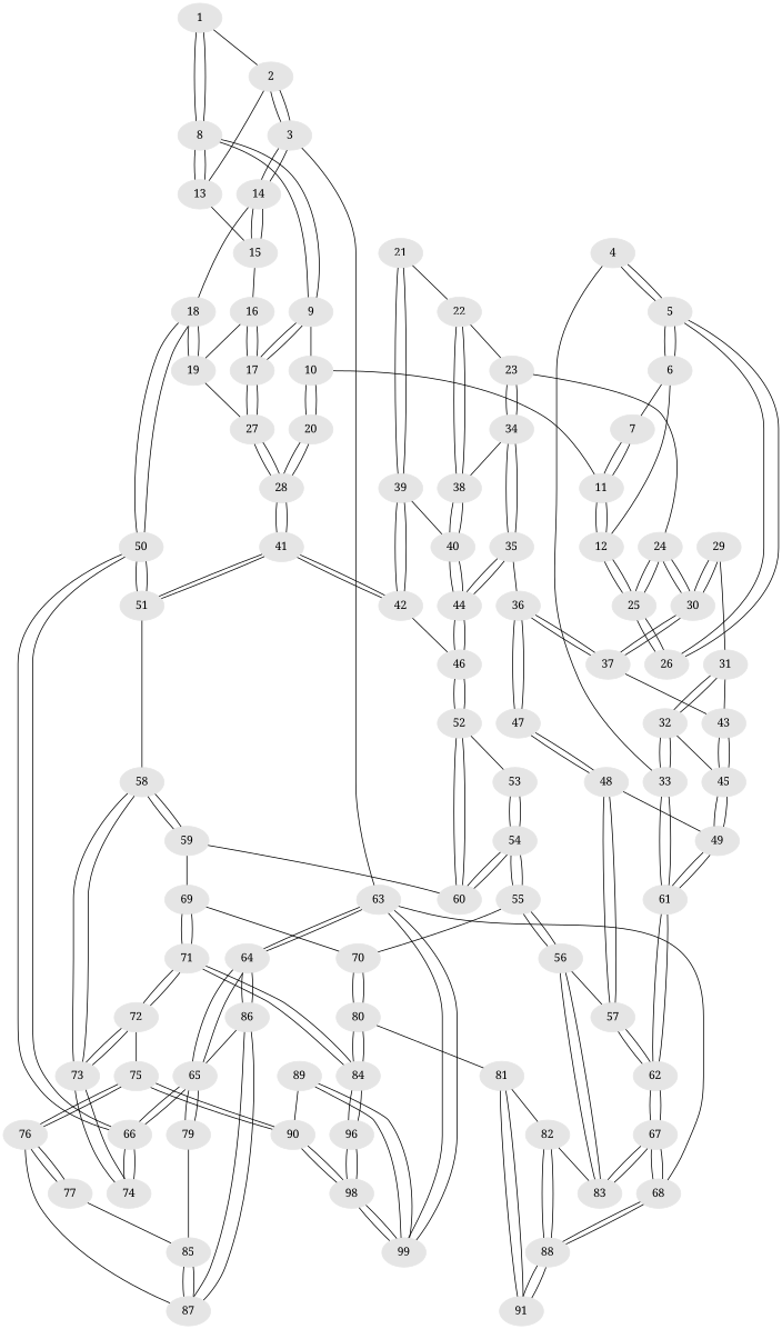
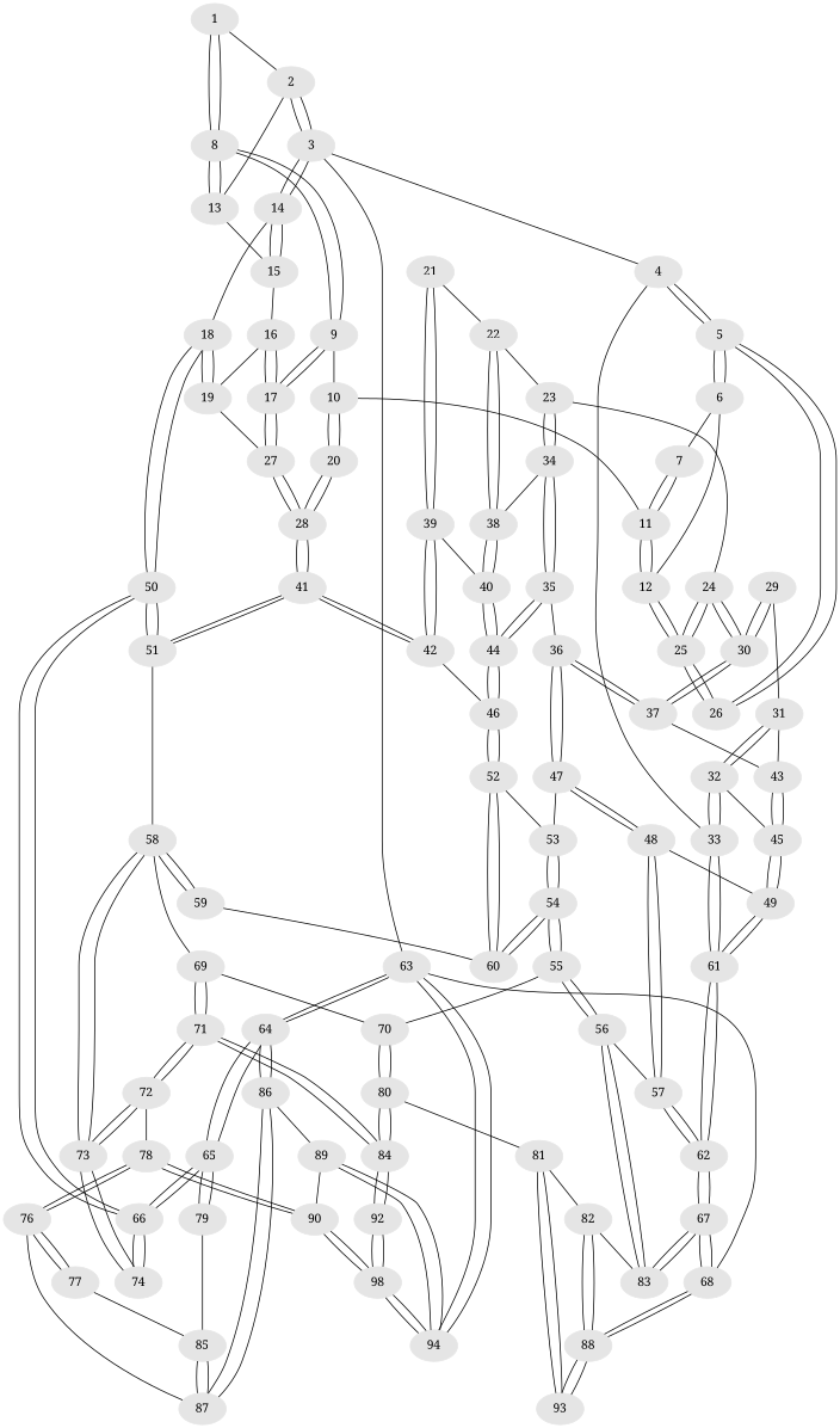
  graph {
    fontname="Noto Serif"
    node [color=gray90 fontname="Noto Serif" style=filled]
    edge [fontname="Noto Serif"]
    1
    2
    8
    3
    13
    9
    4
    14
    63
    15
    5
    33
    18
    68
    64
-   94 [label=99]
+   94
    6
    26
    61
    88
    7
    12
    11
    25
    10
    17
    20
    27
    28
    16
    19
    50
    51
    66
    21
    22
    39
    41
    23
    38
    40
    42
    24
    34
    30
    35
    37
    29
    31
    32
    43
    45
    49
    62
    36
    44
    47
    46
    48
    53
    58
    52
    60
    57
    54
    74
    59
    73
    55
    56
    70
    83
    80
    67
    69
    71
    65
    86
    79
    87
    89
    85
-   91
+   91 [label=93]
    72
    84
    81
-   75
-   92 [label=96]
+   75 [label=78]
+   92
    76
    90
    77
    n92 [label=98]
    82
    1 -- 2
    1 -- 8
    1 -- 8
    2 -- 3
    2 -- 3
    2 -- 13
    8 -- 13
    8 -- 13
    8 -- 9
    8 -- 9
+   3 -- 4
    3 -- 14
    3 -- 14
    3 -- 63
    13 -- 15
    9 -- 10
    9 -- 17
    9 -- 17
    4 -- 5
    4 -- 5
    4 -- 33
    14 -- 15
    14 -- 15
    14 -- 18
    63 -- 68
    63 -- 64
    63 -- 64
    63 -- 94
    63 -- 94
    15 -- 16
    5 -- 6
    5 -- 6
    5 -- 26
    5 -- 26
    33 -- 61
    33 -- 61
    18 -- 19
    18 -- 19
    18 -- 50
    18 -- 50
    68 -- 88
    68 -- 88
    64 -- 65
    64 -- 65
    64 -- 86
    64 -- 86
    6 -- 7
    6 -- 12
    61 -- 62
    61 -- 62
    88 -- 91
    88 -- 91
    7 -- 11
    7 -- 11
    12 -- 25
    12 -- 25
    11 -- 12
    11 -- 12
    25 -- 26
    25 -- 26
    10 -- 11
    10 -- 20
    10 -- 20
    17 -- 27
    17 -- 27
    20 -- 28
    20 -- 28
    27 -- 28
    27 -- 28
    28 -- 41
    28 -- 41
    16 -- 17
    16 -- 17
    16 -- 19
    19 -- 27
    50 -- 51
    50 -- 51
    50 -- 66
    50 -- 66
    51 -- 58
    66 -- 74
    66 -- 74
    21 -- 22
    21 -- 39
    21 -- 39
    22 -- 23
    22 -- 38
    22 -- 38
    39 -- 40
    39 -- 42
    39 -- 42
    41 -- 51
    41 -- 51
    41 -- 42
    41 -- 42
    23 -- 24
    23 -- 34
    23 -- 34
    38 -- 40
    38 -- 40
    40 -- 44
    40 -- 44
    42 -- 46
    24 -- 25
    24 -- 25
    24 -- 30
    24 -- 30
    34 -- 38
    34 -- 35
    34 -- 35
    30 -- 37
    30 -- 37
    35 -- 36
    35 -- 44
    35 -- 44
    37 -- 43
    29 -- 30
    29 -- 30
    29 -- 31
    31 -- 32
    31 -- 32
    31 -- 43
    32 -- 33
    32 -- 33
    32 -- 45
    43 -- 45
    43 -- 45
    45 -- 49
    45 -- 49
    49 -- 61
    49 -- 61
    62 -- 67
    62 -- 67
    36 -- 37
    36 -- 37
    36 -- 47
    36 -- 47
    44 -- 46
    44 -- 46
    47 -- 48
    47 -- 48
+   47 -- 53
    46 -- 52
    46 -- 52
    48 -- 49
    48 -- 57
    48 -- 57
    53 -- 54
    53 -- 54
    58 -- 59
    58 -- 59
    58 -- 73
    58 -- 73
    52 -- 53
    52 -- 60
    52 -- 60
    57 -- 62
    57 -- 62
    54 -- 60
    54 -- 60
    54 -- 55
    54 -- 55
    59 -- 60
-   59 -- 69
+   58 -- 69
    73 -- 74
    73 -- 74
    55 -- 56
    55 -- 56
    55 -- 70
    56 -- 57
    56 -- 83
    56 -- 83
    70 -- 80
    70 -- 80
    80 -- 84
    80 -- 84
    80 -- 81
    67 -- 68
    67 -- 68
    67 -- 83
    67 -- 83
    69 -- 70
    69 -- 71
    69 -- 71
    71 -- 72
    71 -- 72
    71 -- 84
    71 -- 84
    65 -- 66
    65 -- 66
    65 -- 79
    65 -- 79
    86 -- 87
    86 -- 87
-   86 -- 65
+   86 -- 89
    79 -- 85
    89 -- 94
    89 -- 94
    89 -- 90
    85 -- 87
    85 -- 87
    72 -- 73
    72 -- 73
    72 -- 75
    84 -- 92
    84 -- 92
    81 -- 91
    81 -- 91
    81 -- 82
    75 -- 76
    75 -- 76
    75 -- 90
    75 -- 90
    92 -- n92
    92 -- n92
    76 -- 87
    76 -- 77
    76 -- 77
    90 -- n92
    90 -- n92
    77 -- 85
    n92 -- 94
    n92 -- 94
    82 -- 88
    82 -- 88
    82 -- 83
  }
